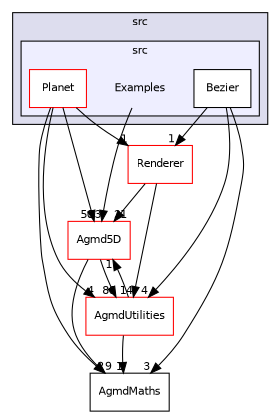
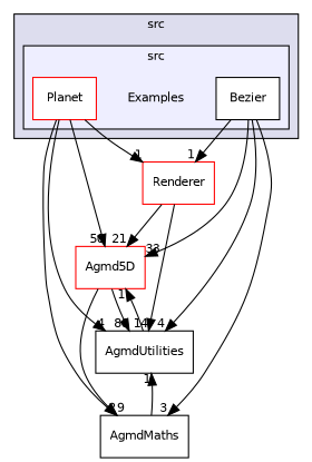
  digraph {
    compound=true
    node [fontname=Helvetica fontsize=10 shape=box color=red fillcolor=white style=filled]
    edge [headlabel=1 labeldistance=1.5 labelfontname=Helvetica labelfontsize=10]
    n1 [label=Examples shape=plaintext color="" fillcolor="" style=""]
    n2 [color=black label=Bezier]
    n3 [label=Planet]
    n4 [label=Renderer]
-   n5 [label=AgmdUtilities]
+   n5 [color=black label=AgmdUtilities]
    n6 [label=Agmd5D]
    n7 [label=AgmdMaths color="" fillcolor="" style=""]
    subgraph cluster_1 {
      bgcolor="#ddddee"
      fontname=Helvetica
      fontsize=10
      label=src
      pencolor=black
      subgraph cluster_2 {
        bgcolor="#eeeeff"
        fontname=Helvetica
        fontsize=10
        label=src
        pencolor=black
        n1
        n2
        n3
      }
    }
    n2 -> n4
    n2 -> n5 [headlabel=4]
-   n1 -> n6 [headlabel=33]
+   n2 -> n6 [headlabel=33]
    n2 -> n7 [headlabel=3]
    n3 -> n4
    n3 -> n5 [headlabel=4]
    n3 -> n6 [headlabel=50]
    n3 -> n7 [headlabel=2]
    n4 -> n5 [headlabel=14]
    n4 -> n6 [headlabel=21]
    n5 -> n6
    n6 -> n5 [headlabel=86]
    n6 -> n7 [headlabel=9]
-   n5 -> n7
+   n7 -> n5
  }
